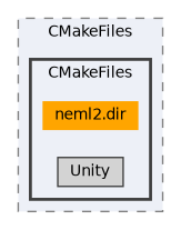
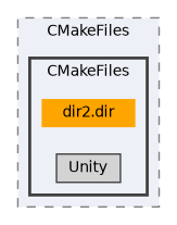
  digraph {
    compound=true
    rankdir=LR
    node [fontname=Helvetica fontsize=10 style=filled]
-   n1 [height=0.2 label="neml2.dir" shape=plaintext width=0.4 fillcolor=orange]
+   n1 [height=0.2 label="dir2.dir" shape=plaintext width=0.4 fillcolor=orange]
    n2 [color=grey25 fillcolor=lightgrey height=0.2 label=Unity shape=box width=0.4]
    subgraph cluster_1 {
      bgcolor="#edf0f7"
      fontname=Helvetica
      fontsize=10
      label=CMakeFiles
      pencolor=grey50
      style="filled,dashed"
      subgraph cluster_2 {
        bgcolor="#edf0f7"
        fontname=Helvetica
        fontsize=10
        pencolor=grey25
        style="filled,bold"
        n1
        n2
      }
    }
  }
